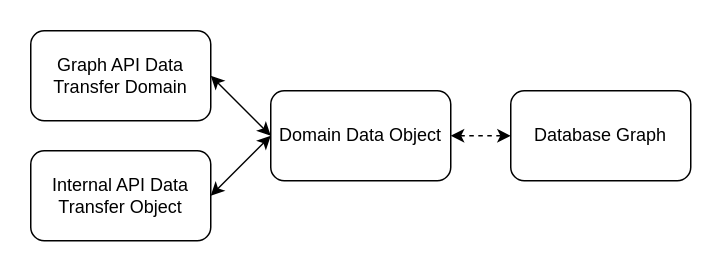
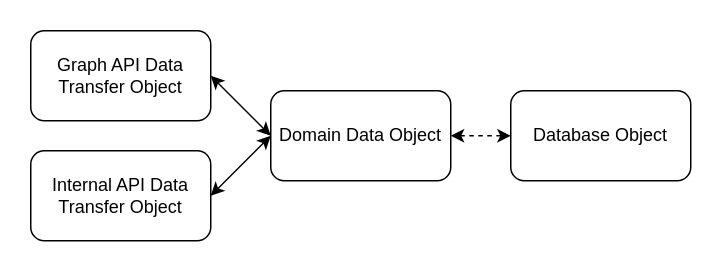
  <mxCell id="0" />
  <mxCell id="1" parent="0" />
- <mxCell id="2" value="Graph API Data Transfer Domain" style="rounded=1;whiteSpace=wrap;html=1;" vertex="1" parent="1"><mxGeometry x="20" y="20" width="120" height="60" as="geometry" /></mxCell>
+ <mxCell id="2" value="Graph API Data Transfer Object" style="rounded=1;whiteSpace=wrap;html=1;" vertex="1" parent="1"><mxGeometry x="20" y="20" width="120" height="60" as="geometry" /></mxCell>
  <mxCell id="3" value="Internal API Data Transfer Object" style="rounded=1;whiteSpace=wrap;html=1;" vertex="1" parent="1"><mxGeometry x="20" y="100" width="120" height="60" as="geometry" /></mxCell>
  <mxCell id="4" value="Domain Data Object" style="rounded=1;whiteSpace=wrap;html=1;" vertex="1" parent="1"><mxGeometry x="180" y="60" width="120" height="60" as="geometry" /></mxCell>
- <mxCell id="5" value="Database Graph" style="rounded=1;whiteSpace=wrap;html=1;" vertex="1" parent="1"><mxGeometry x="340" y="60" width="120" height="60" as="geometry" /></mxCell>
+ <mxCell id="5" value="Database Object" style="rounded=1;whiteSpace=wrap;html=1;" vertex="1" parent="1"><mxGeometry x="340" y="60" width="120" height="60" as="geometry" /></mxCell>
  <mxCell id="6" value="" style="endArrow=classic;startArrow=classic;html=1;rounded=0;exitX=1;exitY=0.5;exitDx=0;exitDy=0;entryX=0;entryY=0.5;entryDx=0;entryDy=0;" edge="1" parent="1" source="2" target="4"><mxGeometry width="50" height="50" relative="1" as="geometry"><mxPoint x="380" y="130" as="sourcePoint" /><mxPoint x="430" y="80" as="targetPoint" /></mxGeometry></mxCell>
  <mxCell id="7" value="" style="endArrow=classic;startArrow=classic;html=1;rounded=0;exitX=1;exitY=0.5;exitDx=0;exitDy=0;entryX=0;entryY=0.5;entryDx=0;entryDy=0;" edge="1" parent="1" source="3" target="4"><mxGeometry width="50" height="50" relative="1" as="geometry"><mxPoint x="160" y="140" as="sourcePoint" /><mxPoint x="200" y="180" as="targetPoint" /></mxGeometry></mxCell>
  <mxCell id="8" value="" style="endArrow=classic;startArrow=classic;html=1;rounded=0;exitX=1;exitY=0.5;exitDx=0;exitDy=0;entryX=0;entryY=0.5;entryDx=0;entryDy=0;dashed=1;" edge="1" parent="1" source="4" target="5"><mxGeometry width="50" height="50" relative="1" as="geometry"><mxPoint x="150" y="140" as="sourcePoint" /><mxPoint x="190" y="100" as="targetPoint" /></mxGeometry></mxCell>
